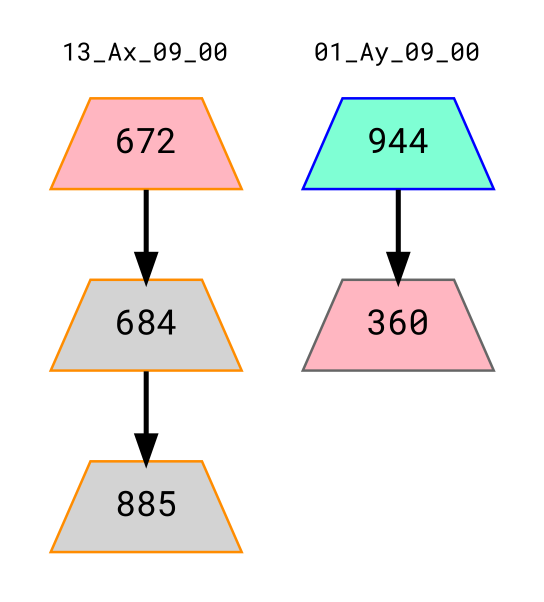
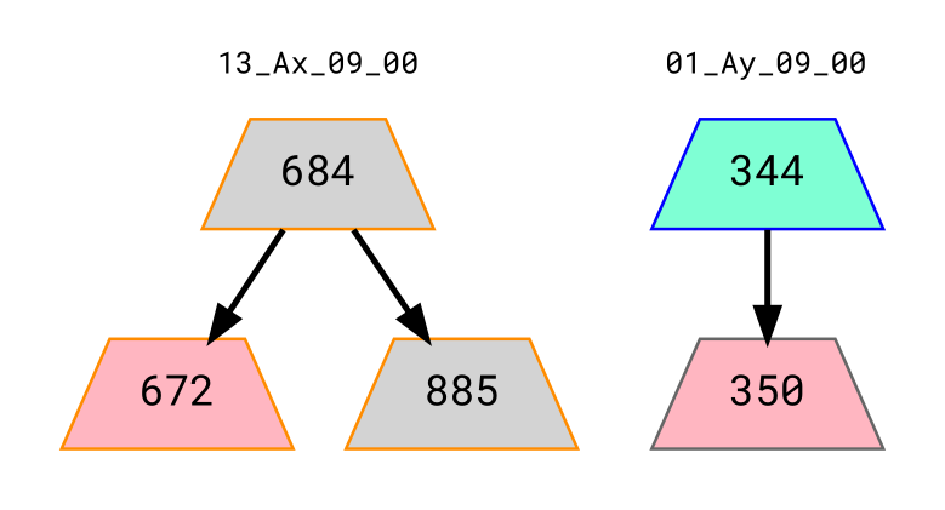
  digraph {
    fontname="Roboto Mono"
    node [color=darkorange fillcolor=lightgrey fontname="Roboto Mono" shape=trapezium style=filled]
    edge [color=black fontname="Roboto Mono" style=bold]
    n1 [label=684]
    n2 [fillcolor=lightpink label=672]
    n3 [label=885]
-   n4 [color=blue fillcolor=aquamarine label=944]
-   n5 [color=gray40 fillcolor=lightpink label=360]
+   n4 [color=blue fillcolor=aquamarine label=344]
+   n5 [color=gray40 fillcolor=lightpink label=350]
    subgraph cluster_1 {
      color=white
      fontsize=10
      label="13_Ax_09_00"
      n1
      n2
      n3
    }
    subgraph cluster_2 {
      color=white
      fontsize=10
      label="01_Ay_09_00"
      n4
      n5
    }
-   n2 -> n1
+   n1 -> n2
    n1 -> n3
    n4 -> n5
  }
